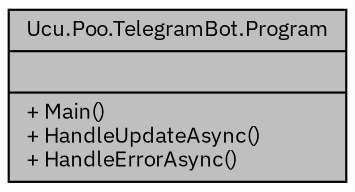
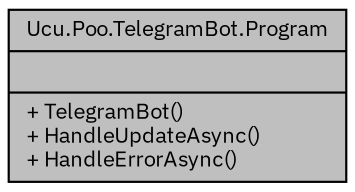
  digraph {
    fontname="IBM Plex Sans"
-   n1 [color=black fillcolor=grey75 fontcolor=black fontname="IBM Plex Sans" fontsize=10 height=0.2 label="{Ucu.Poo.TelegramBot.Program\n||+ Main()\l+ HandleUpdateAsync()\l+ HandleErrorAsync()\l}" shape=record style=filled width=0.4]
+   n1 [color=black fillcolor=grey75 fontcolor=black fontname="IBM Plex Sans" fontsize=10 height=0.2 label="{Ucu.Poo.TelegramBot.Program\n||+ TelegramBot()\l+ HandleUpdateAsync()\l+ HandleErrorAsync()\l}" shape=record style=filled width=0.4]
  }
